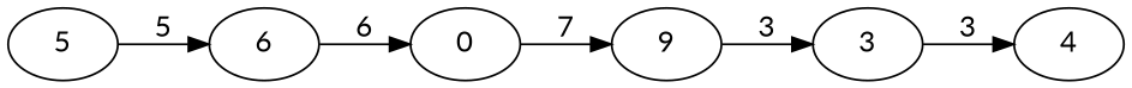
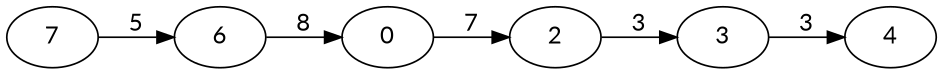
  digraph {
    fontname=Lato
    rankdir=LR
    node [fontname=Lato]
    edge [fontname=Lato]
    n1 [label=0]
-   2 [label=9]
+   2
    3
    4
-   5
+   5 [label=7]
    6
    n1 -> 2 [label=7]
    2 -> 3 [label=3]
    3 -> 4 [label=3]
    5 -> 6 [label=5]
-   6 -> n1 [label=6]
+   6 -> n1 [label=8]
  }
